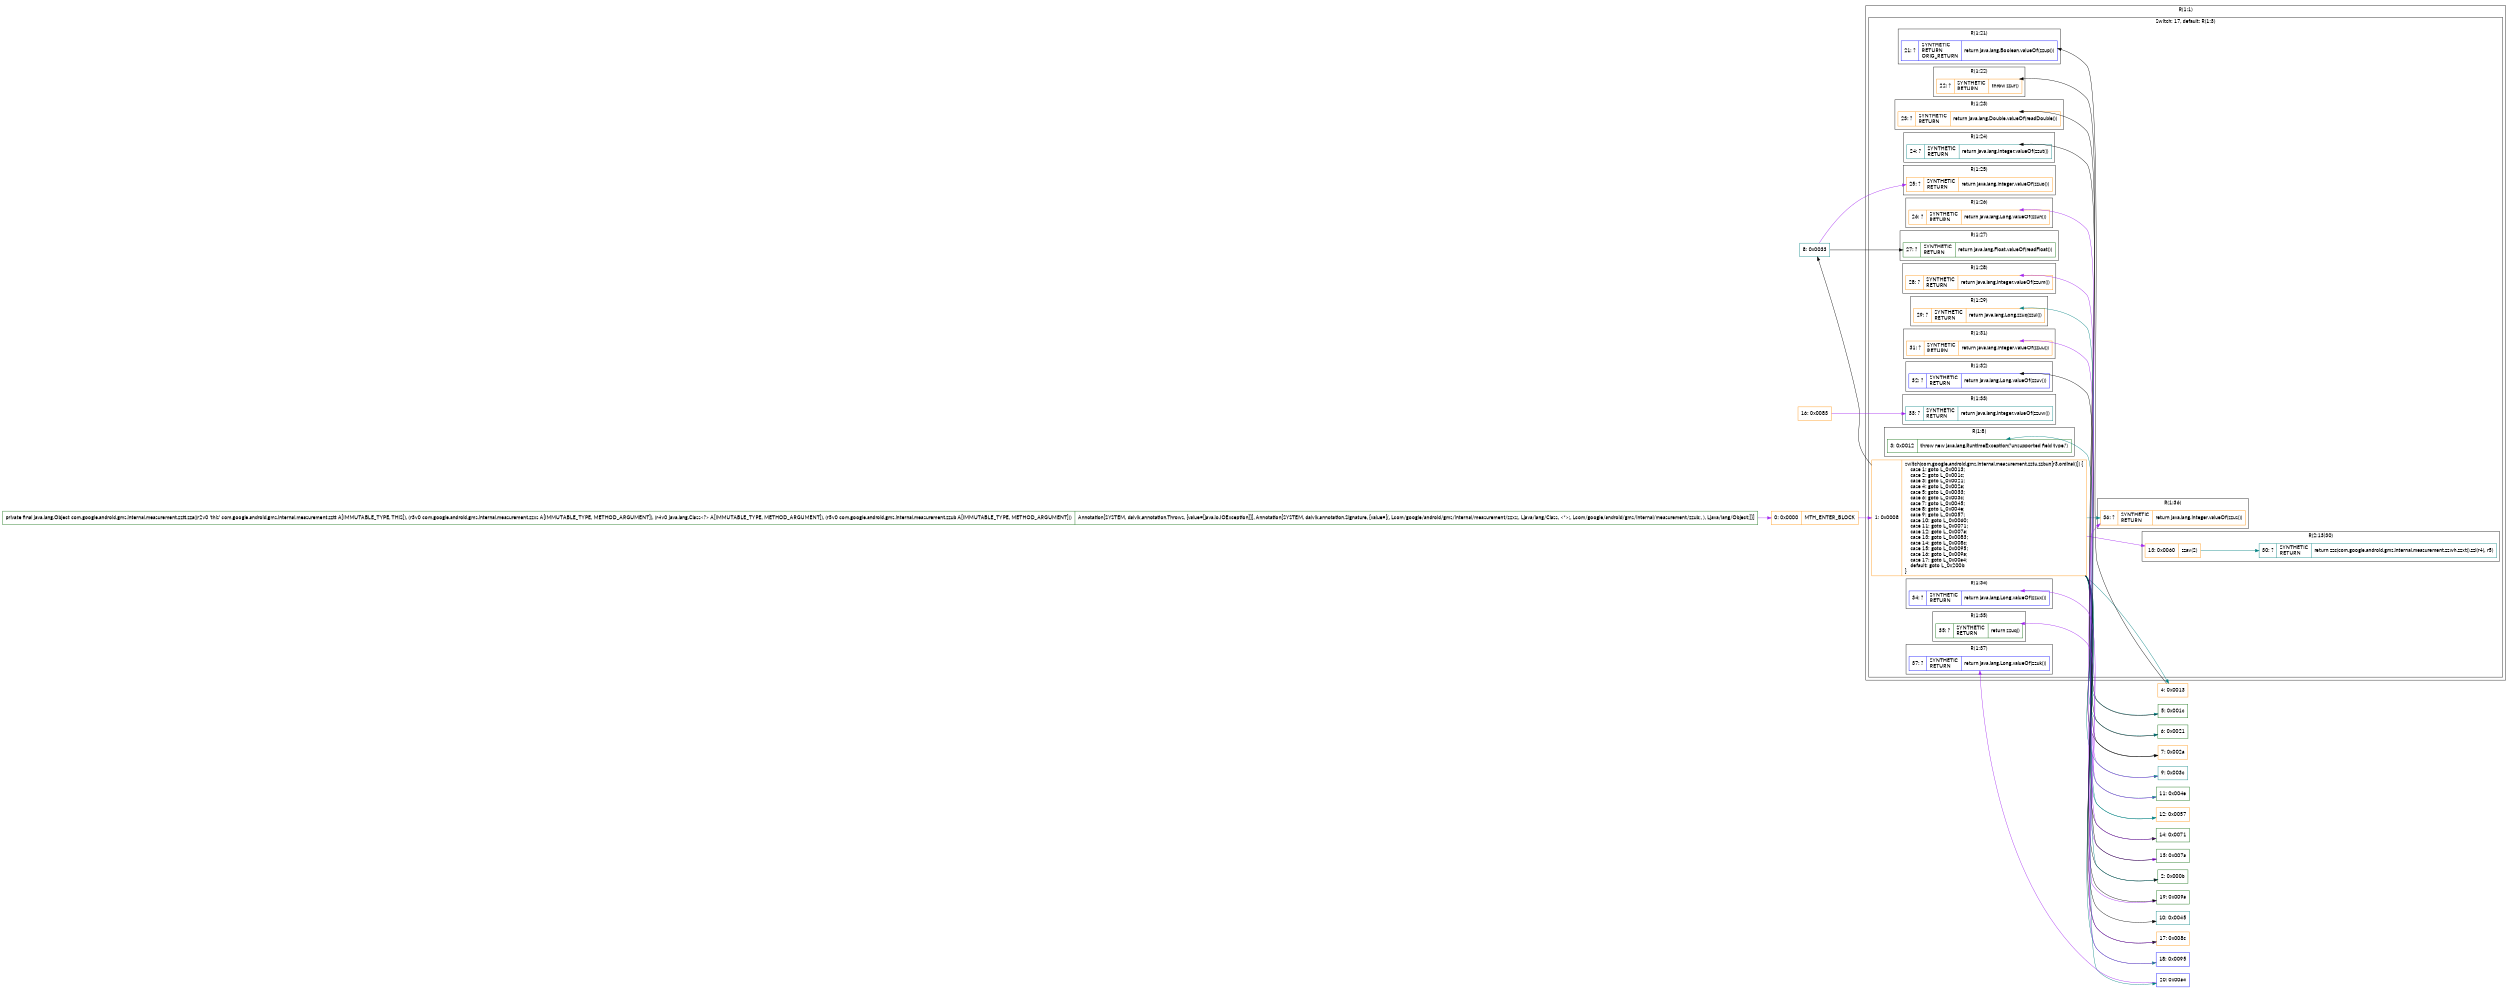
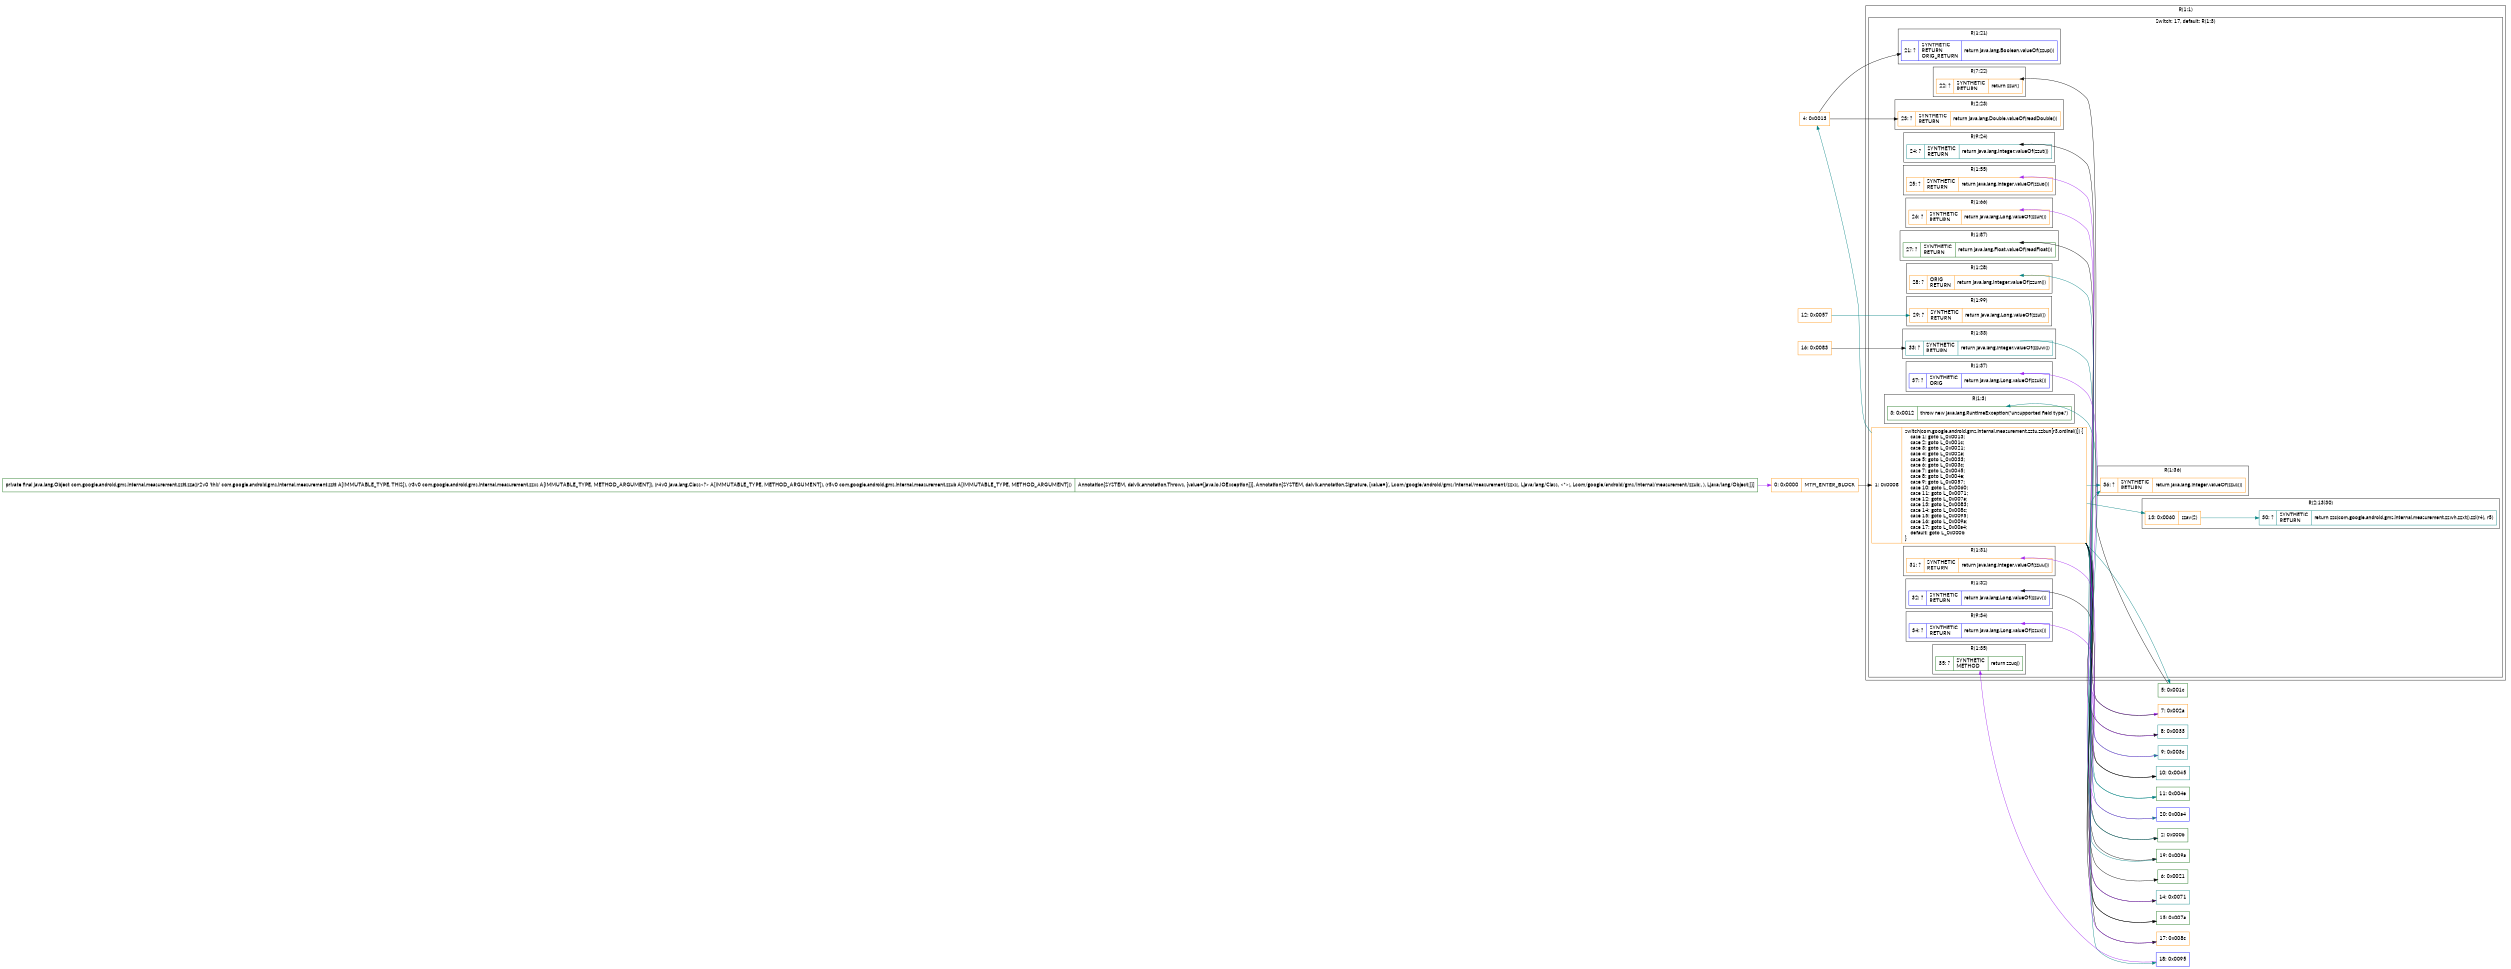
  digraph {
    fontname=Lato
    rankdir=LR
    node [color=darkorange fontname=Lato shape=record]
    edge [color=black fontname=Lato]
    n1 [color=blue label="{21\:\ ?|SYNTHETIC\lRETURN\lORIG_RETURN\l|return java.lang.Boolean.valueOf(zzup())\l}"]
-   n2 [label="{22\:\ ?|SYNTHETIC\lRETURN\l|throw zzur()\l}"]
+   n2 [label="{22\:\ ?|SYNTHETIC\lRETURN\l|return zzur()\l}"]
    n3 [label="{23\:\ ?|SYNTHETIC\lRETURN\l|return java.lang.Double.valueOf(readDouble())\l}"]
    n4 [color=teal label="{24\:\ ?|SYNTHETIC\lRETURN\l|return java.lang.Integer.valueOf(zzut())\l}"]
    n5 [label="{25\:\ ?|SYNTHETIC\lRETURN\l|return java.lang.Integer.valueOf(zzuo())\l}"]
    n6 [label="{26\:\ ?|SYNTHETIC\lRETURN\l|return java.lang.Long.valueOf(zzun())\l}"]
    n7 [color=darkgreen label="{27\:\ ?|SYNTHETIC\lRETURN\l|return java.lang.Float.valueOf(readFloat())\l}"]
-   n8 [label="{28\:\ ?|SYNTHETIC\lRETURN\l|return java.lang.Integer.valueOf(zzum())\l}"]
-   n9 [label="{29\:\ ?|SYNTHETIC\lRETURN\l|return java.lang.Long.zzuq(zzul())\l}"]
+   n8 [label="{28\:\ ?|ORIG\lRETURN\l|return java.lang.Integer.valueOf(zzum())\l}"]
+   n9 [label="{29\:\ ?|SYNTHETIC\lRETURN\l|return java.lang.Long.valueOf(zzul())\l}"]
    n10 [label="{13\:\ 0x0060|zzav(2)\l}"]
    n11 [color=teal label="{30\:\ ?|SYNTHETIC\lRETURN\l|return zzc(com.google.android.gms.internal.measurement.zzwh.zzxt().zzi(r4), r5)\l}"]
    n12 [label="{31\:\ ?|SYNTHETIC\lRETURN\l|return java.lang.Integer.valueOf(zzuu())\l}"]
    n13 [color=blue label="{32\:\ ?|SYNTHETIC\lRETURN\l|return java.lang.Long.valueOf(zzuv())\l}"]
    n14 [color=teal label="{33\:\ ?|SYNTHETIC\lRETURN\l|return java.lang.Integer.valueOf(zzuw())\l}"]
    n15 [color=blue label="{34\:\ ?|SYNTHETIC\lRETURN\l|return java.lang.Long.valueOf(zzux())\l}"]
-   n16 [color=darkgreen label="{35\:\ ?|SYNTHETIC\lRETURN\l|return zzuq()\l}"]
+   n16 [color=darkgreen label="{35\:\ ?|SYNTHETIC\lMETHOD\l|return zzuq()\l}"]
    n17 [label="{36\:\ ?|SYNTHETIC\lRETURN\l|return java.lang.Integer.valueOf(zzus())\l}"]
-   n18 [color=blue label="{37\:\ ?|SYNTHETIC\lRETURN\l|return java.lang.Long.valueOf(zzuk())\l}"]
+   n18 [color=blue label="{37\:\ ?|SYNTHETIC\lORIG\l|return java.lang.Long.valueOf(zzuk())\l}"]
    n19 [color=darkgreen label="{3\:\ 0x0012|throw new java.lang.RuntimeException(\"unsupported field type.\")\l}"]
-   n20 [label="{1\:\ 0x0008|switch(com.google.android.gms.internal.measurement.zztu.zzbun[r3.ordinal()]) \{\l    case 1: goto L_0x0013;\l    case 2: goto L_0x001c;\l    case 3: goto L_0x0021;\l    case 4: goto L_0x002a;\l    case 5: goto L_0x0033;\l    case 6: goto L_0x003c;\l    case 7: goto L_0x0045;\l    case 8: goto L_0x004e;\l    case 9: goto L_0x0057;\l    case 10: goto L_0x0060;\l    case 11: goto L_0x0071;\l    case 12: goto L_0x007a;\l    case 13: goto L_0x0083;\l    case 14: goto L_0x008c;\l    case 15: goto L_0x0095;\l    case 16: goto L_0x009a;\l    case 17: goto L_0x00a4;\l    default: goto L_0x200b;\l\}\l}"]
+   n20 [label="{1\:\ 0x0008|switch(com.google.android.gms.internal.measurement.zztu.zzbun[r3.ordinal()]) \{\l    case 1: goto L_0x0013;\l    case 2: goto L_0x001c;\l    case 3: goto L_0x0021;\l    case 4: goto L_0x002a;\l    case 5: goto L_0x0033;\l    case 6: goto L_0x003c;\l    case 7: goto L_0x0045;\l    case 8: goto L_0x004e;\l    case 9: goto L_0x0057;\l    case 10: goto L_0x0060;\l    case 11: goto L_0x0071;\l    case 12: goto L_0x007a;\l    case 13: goto L_0x0083;\l    case 14: goto L_0x008c;\l    case 15: goto L_0x0095;\l    case 16: goto L_0x009a;\l    case 17: goto L_0x00a4;\l    default: goto L_0x000b;\l\}\l}"]
    n21 [color=darkgreen label="{2\:\ 0x000b}"]
    n22 [label="{4\:\ 0x0013}"]
    n23 [color=darkgreen label="{5\:\ 0x001c}"]
    n24 [color=darkgreen label="{6\:\ 0x0021}"]
    n25 [label="{7\:\ 0x002a}"]
    n26 [color=teal label="{8\:\ 0x0033}"]
    n27 [color=teal label="{9\:\ 0x003c}"]
    n28 [color=teal label="{10\:\ 0x0045}"]
    n29 [color=darkgreen label="{11\:\ 0x004e}"]
    n30 [label="{12\:\ 0x0057}"]
-   n31 [color=darkgreen label="{14\:\ 0x0071}"]
+   n31 [color=teal label="{14\:\ 0x0071}"]
    n32 [color=darkgreen label="{15\:\ 0x007a}"]
    n33 [label="{17\:\ 0x008c}"]
    n34 [color=blue label="{18\:\ 0x0095}"]
    n35 [color=darkgreen label="{19\:\ 0x009a}"]
    n36 [color=blue label="{20\:\ 0x00a4}"]
    n37 [label="{16\:\ 0x0083}"]
    n38 [label="{0\:\ 0x0000|MTH_ENTER_BLOCK\l}"]
    n39 [color=darkgreen label="{private final java.lang.Object com.google.android.gms.internal.measurement.zztt.zza((r2v0 'this' com.google.android.gms.internal.measurement.zztt A[IMMUTABLE_TYPE, THIS]), (r3v0 com.google.android.gms.internal.measurement.zzxs A[IMMUTABLE_TYPE, METHOD_ARGUMENT]), (r4v0 java.lang.Class\<?\> A[IMMUTABLE_TYPE, METHOD_ARGUMENT]), (r5v0 com.google.android.gms.internal.measurement.zzub A[IMMUTABLE_TYPE, METHOD_ARGUMENT]))  | Annotation[SYSTEM, dalvik.annotation.Throws, \{value=[java.io.IOException]\}], Annotation[SYSTEM, dalvik.annotation.Signature, \{value=[(, Lcom\/google\/android\/gms\/internal\/measurement\/zzxs;, Ljava\/lang\/Class, \<*\>;, Lcom\/google\/android\/gms\/internal\/measurement\/zzub;, ), Ljava\/lang\/Object;]\}]\l}"]
    subgraph cluster_1 {
      label="R(1:1)"
      subgraph cluster_2 {
        label="Switch: 17, default: R(1:3)"
        n20
        subgraph cluster_3 {
          label="R(1:21)"
          n1
        }
        subgraph cluster_4 {
-         label="R(1:22)"
+         label="R(7:22)"
          n2
        }
        subgraph cluster_5 {
-         label="R(1:23)"
+         label="R(2:23)"
          n3
        }
        subgraph cluster_6 {
-         label="R(1:24)"
+         label="R(9:24)"
          n4
        }
        subgraph cluster_7 {
-         label="R(1:25)"
+         label="R(1:55)"
          n5
        }
        subgraph cluster_8 {
-         label="R(1:26)"
+         label="R(1:66)"
          n6
        }
        subgraph cluster_9 {
-         label="R(1:27)"
+         label="R(1:87)"
          n7
        }
        subgraph cluster_10 {
          label="R(1:28)"
          n8
        }
        subgraph cluster_11 {
-         label="R(1:29)"
+         label="R(1:99)"
          n9
        }
        subgraph cluster_12 {
          label="R(2:13|30)"
          n10
          n11
        }
        subgraph cluster_13 {
          label="R(1:31)"
          n12
        }
        subgraph cluster_14 {
          label="R(1:32)"
          n13
        }
        subgraph cluster_15 {
          label="R(1:33)"
          n14
        }
        subgraph cluster_16 {
-         label="R(1:34)"
+         label="R(9:34)"
          n15
        }
        subgraph cluster_17 {
          label="R(1:35)"
          n16
        }
        subgraph cluster_18 {
          label="R(1:36)"
          n17
        }
        subgraph cluster_19 {
          label="R(1:37)"
          n18
        }
        subgraph cluster_20 {
-         label="R(1:8)"
+         label="R(1:3)"
          n19
        }
      }
    }
    n10 -> n11 [color=teal]
-   n20 -> n10 [color=purple]
+   n20 -> n10 [color=teal]
    n20 -> n17 [color=teal]
    n20 -> n21
    n20 -> n22 [color=teal]
    n20 -> n23 [color=teal]
-   n20 -> n24 [color=teal]
-   n20 -> n25
+   n20 -> n24
+   n20 -> n25 [color=purple]
    n20 -> n26
    n20 -> n27 [color=teal]
    n20 -> n28
    n20 -> n29 [color=teal]
-   n20 -> n30 [color=teal]
    n20 -> n31
-   n20 -> n32 [color=purple]
+   n20 -> n32
    n20 -> n33
    n20 -> n34 [color=teal]
    n20 -> n35
-   n20 -> n36 [color=teal]
+   n14 -> n36 [color=teal]
    n21 -> n19 [color=teal]
    n22 -> n1
    n23 -> n2
-   n24 -> n3
+   n22 -> n3
    n25 -> n4
    n26 -> n5 [color=purple]
    n27 -> n6 [color=purple]
-   n26 -> n7
-   n29 -> n8 [color=purple]
+   n28 -> n7
+   n29 -> n8 [color=teal]
    n30 -> n9 [color=teal]
    n31 -> n12 [color=purple]
    n32 -> n13
    n33 -> n15 [color=purple]
    n34 -> n16 [color=purple]
-   n35 -> n17 [color=purple]
+   n35 -> n17 [color=teal]
    n36 -> n18 [color=purple]
-   n37 -> n14 [color=purple]
-   n38 -> n20 [color=purple]
+   n37 -> n14
+   n38 -> n20
    n39 -> n38 [color=purple]
  }
